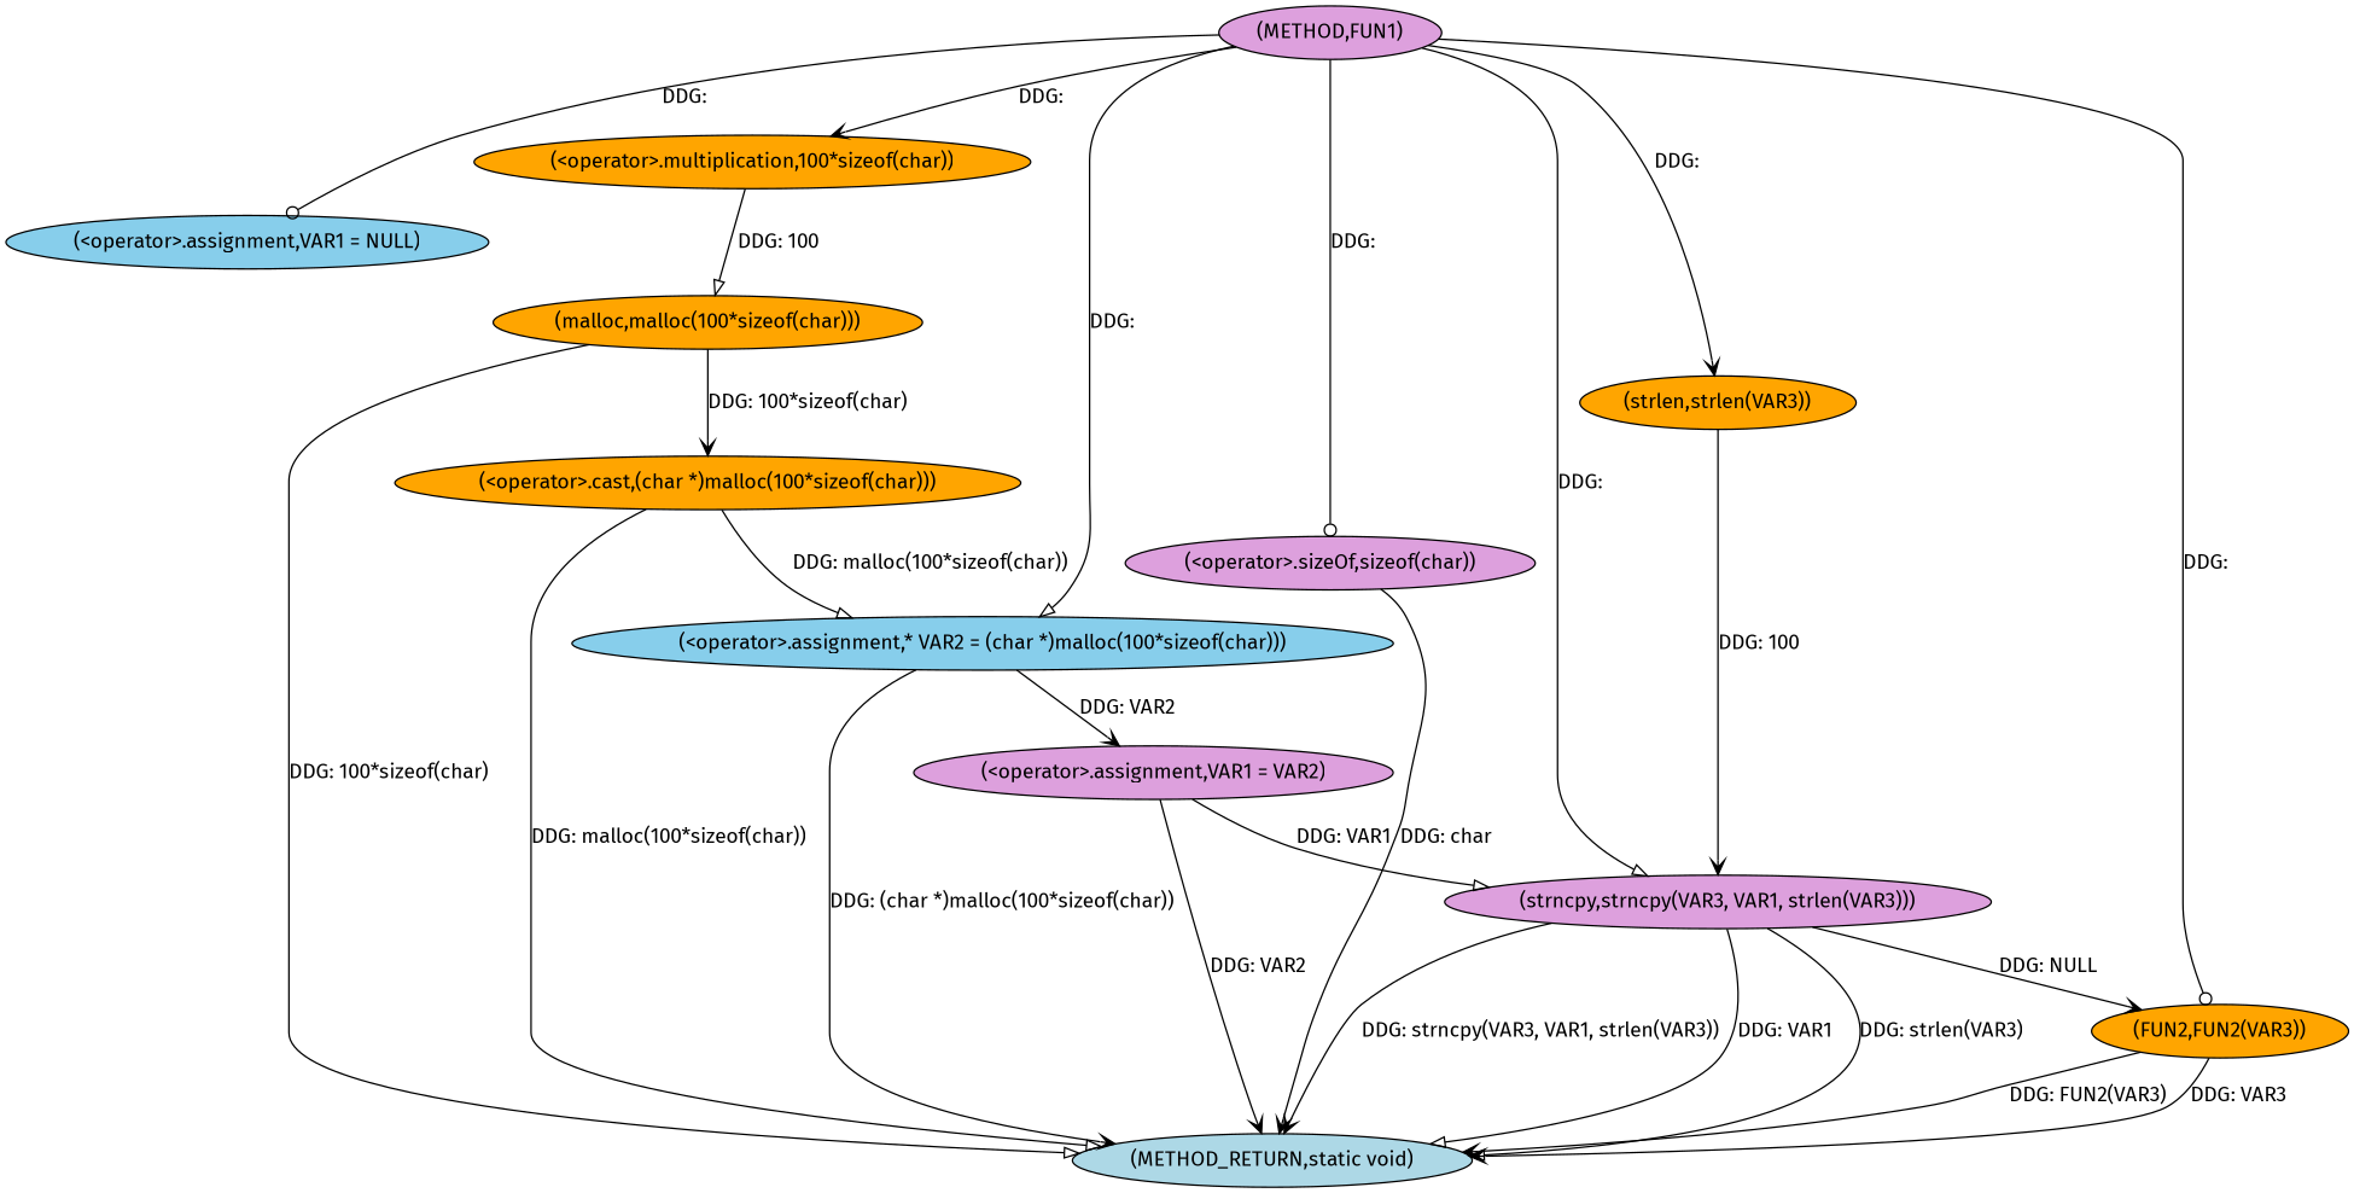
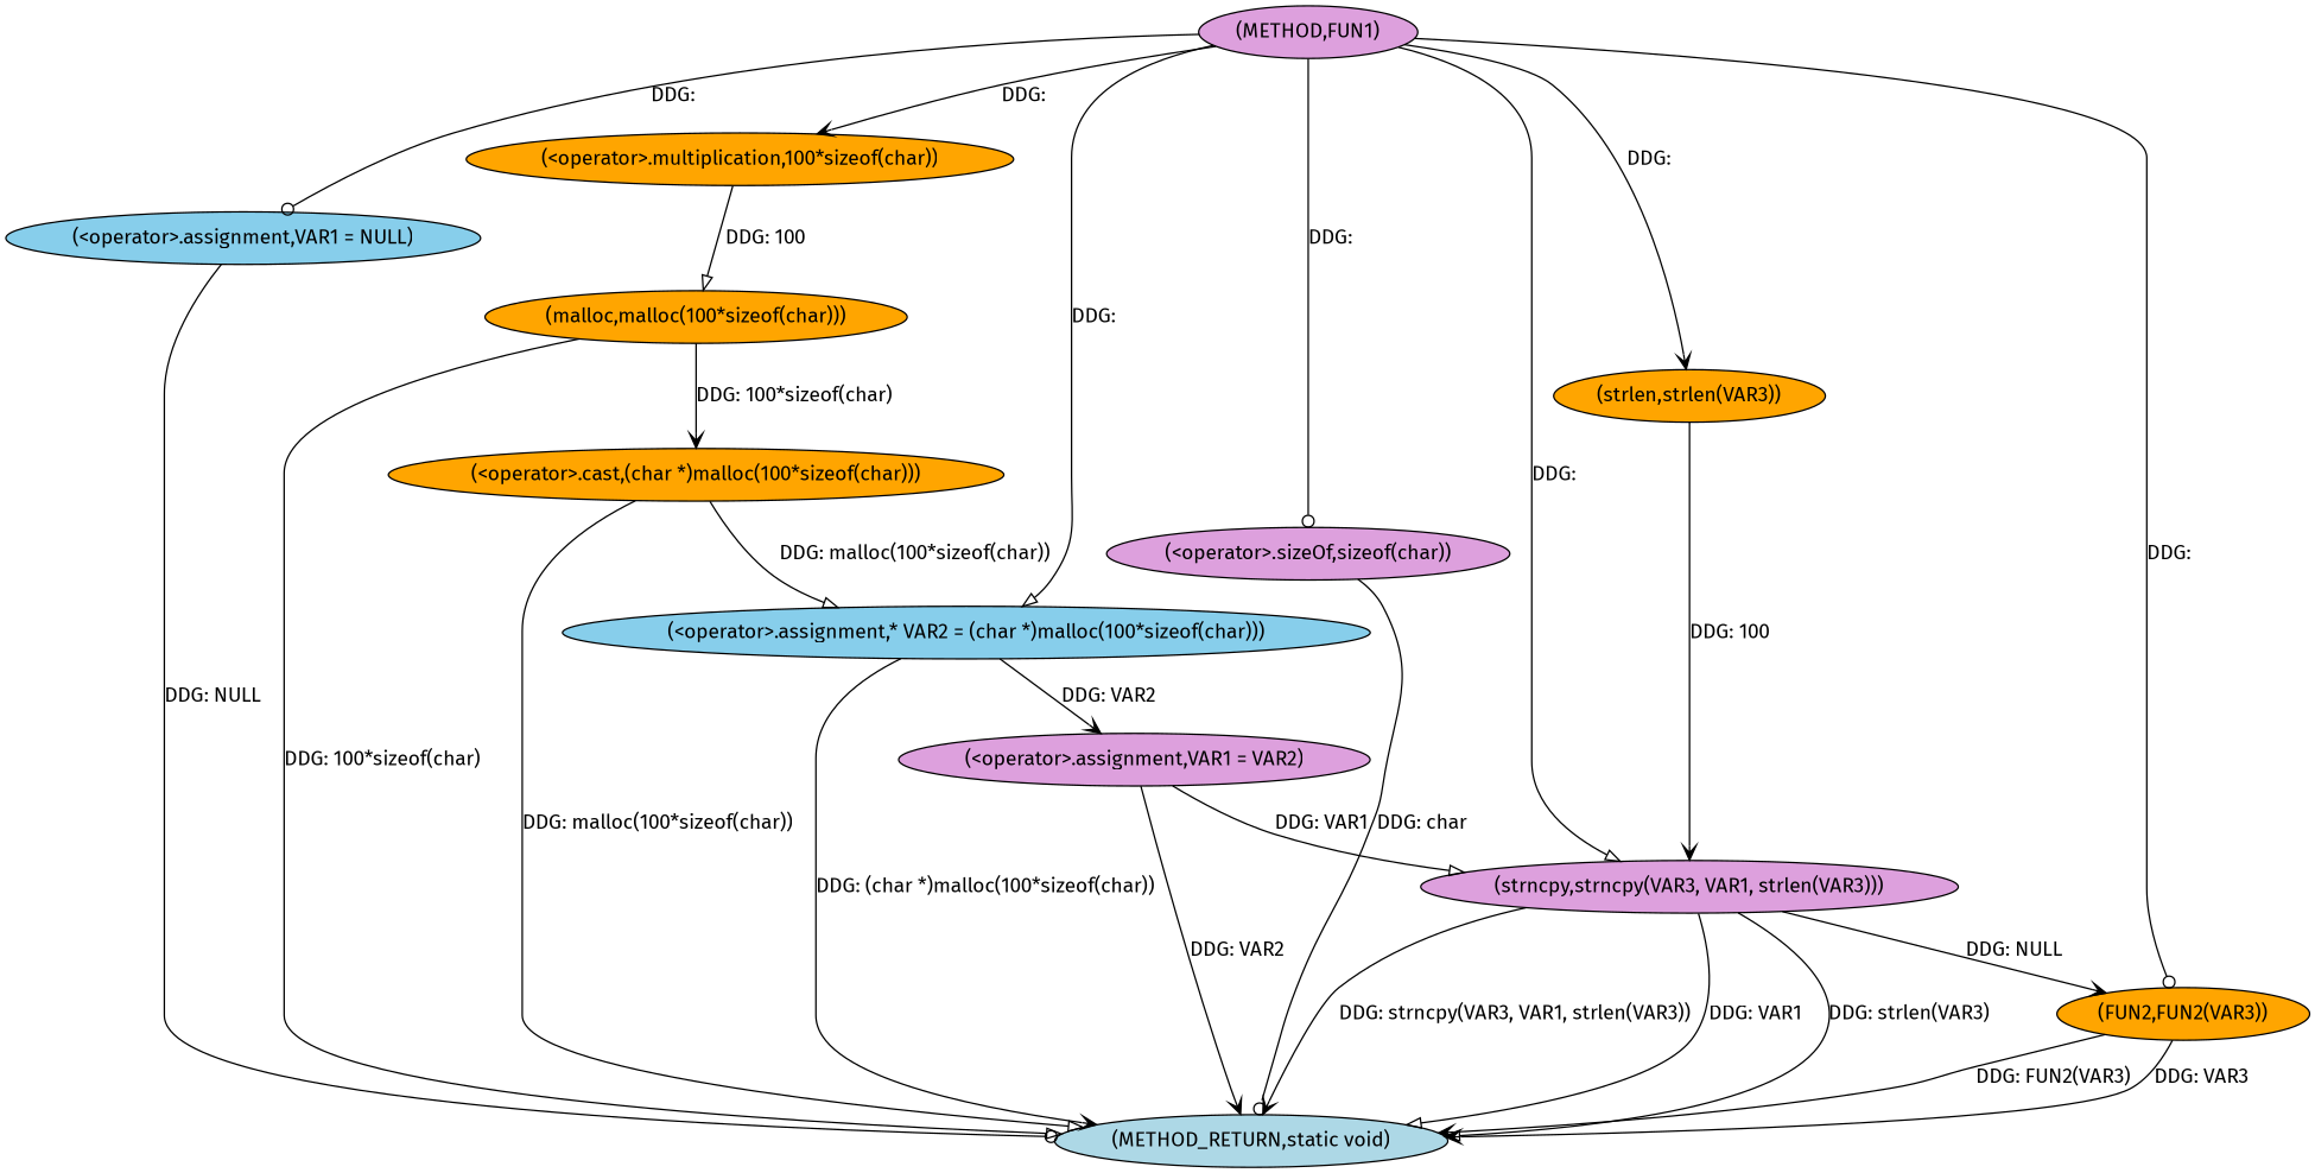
  digraph {
    fontname="Fira Sans"
    node [fillcolor=orange fontname="Fira Sans" style=filled]
    edge [arrowhead=vee fontname="Fira Sans"]
    n1 [fillcolor=plum label="(METHOD,FUN1)"]
    n2 [fillcolor=skyblue label="(<operator>.assignment,VAR1 = NULL)"]
    n3 [fillcolor=skyblue label="(<operator>.assignment,* VAR2 = (char *)malloc(100*sizeof(char)))"]
    n4 [label="(<operator>.multiplication,100*sizeof(char))"]
    n5 [fillcolor=plum label="(<operator>.sizeOf,sizeof(char))"]
    n6 [fillcolor=plum label="(strncpy,strncpy(VAR3, VAR1, strlen(VAR3)))"]
    n7 [label="(strlen,strlen(VAR3))"]
    n8 [label="(FUN2,FUN2(VAR3))"]
    n9 [fillcolor=lightblue label="(METHOD_RETURN,static void)"]
    n10 [fillcolor=plum label="(<operator>.assignment,VAR1 = VAR2)"]
    n11 [label="(malloc,malloc(100*sizeof(char)))"]
    n12 [label="(<operator>.cast,(char *)malloc(100*sizeof(char)))"]
    n1 -> n2 [arrowhead=odot label="DDG: "]
    n1 -> n3 [arrowhead=onormal label="DDG: "]
    n1 -> n4 [label="DDG: "]
    n1 -> n5 [arrowhead=odot label="DDG: "]
    n1 -> n6 [arrowhead=onormal label="DDG: "]
    n1 -> n7 [label="DDG: "]
    n1 -> n8 [arrowhead=odot label="DDG: "]
+   n2 -> n9 [arrowhead=odot label="DDG: NULL"]
    n3 -> n9 [label="DDG: (char *)malloc(100*sizeof(char))"]
    n3 -> n10 [label="DDG: VAR2"]
    n4 -> n11 [arrowhead=onormal label="DDG: 100"]
-   n5 -> n9 [label="DDG: char"]
+   n5 -> n9 [arrowhead=odot label="DDG: char"]
    n6 -> n8 [label="DDG: NULL"]
    n6 -> n9 [arrowhead=onormal label="DDG: strlen(VAR3)"]
    n6 -> n9 [label="DDG: strncpy(VAR3, VAR1, strlen(VAR3))"]
    n6 -> n9 [arrowhead=onormal label="DDG: VAR1"]
    n7 -> n6 [label="DDG: 100"]
    n8 -> n9 [label="DDG: FUN2(VAR3)"]
    n8 -> n9 [label="DDG: VAR3"]
    n10 -> n6 [arrowhead=onormal label="DDG: VAR1"]
    n10 -> n9 [label="DDG: VAR2"]
    n11 -> n9 [arrowhead=onormal label="DDG: 100*sizeof(char)"]
    n11 -> n12 [label="DDG: 100*sizeof(char)"]
    n12 -> n3 [arrowhead=onormal label="DDG: malloc(100*sizeof(char))"]
    n12 -> n9 [arrowhead=onormal label="DDG: malloc(100*sizeof(char))"]
  }
